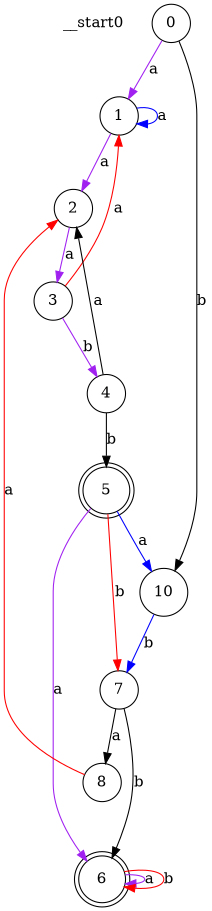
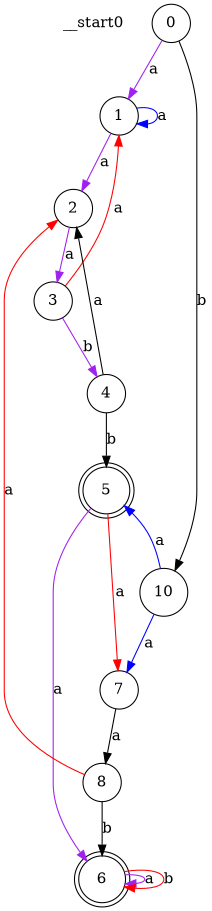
  digraph {
    rankdir=TB
    node [shape=circle color=black fillcolor=white style=filled]
    edge [color=purple]
    __start0 [shape=none color="" fillcolor="" style=""]
    n2 [label=0]
    n3 [label=1]
    n4 [label=10]
    n5 [label=2]
    n6 [label=5 shape=doublecircle style="rounded,filled"]
    n7 [label=7]
    n8 [label=3]
    n9 [label=4]
    n10 [label=6 shape=doublecircle style="rounded,filled"]
    n11 [label=8]
    n2 -> n3 [label=a]
    n2 -> n4 [color=black label=b]
    n3 -> n3 [color=blue label=a]
    n3 -> n5 [label=a]
-   n6 -> n4 [color=blue label=a]
-   n4 -> n7 [color=blue label=b]
+   n4 -> n6 [color=blue label=a]
+   n4 -> n7 [color=blue label=a]
    n5 -> n8 [label=a]
-   n6 -> n7 [color=red label=b]
+   n6 -> n7 [color=red label=a]
    n6 -> n10 [label=a]
-   n7 -> n10 [color=black label=b]
+   n11 -> n10 [color=black label=b]
    n7 -> n11 [color=black label=a]
    n8 -> n3 [color=red label=a]
    n8 -> n9 [label=b]
    n9 -> n5 [color=black label=a]
    n9 -> n6 [color=black label=b]
    n10 -> n10 [label=a]
    n10 -> n10 [color=red label=b]
    n11 -> n5 [color=red label=a]
  }
